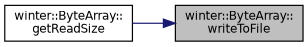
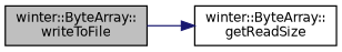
  digraph {
    rankdir=LR
    node [color=black fontname=Helvetica fontsize=10 shape=record style=filled]
    n1 [fillcolor=grey75 fontcolor=black height=0.2 label="winter::ByteArray::\lwriteToFile" width=0.4]
    n2 [fillcolor=white height=0.2 label="winter::ByteArray::\lgetReadSize" width=0.4]
-   n2 -> n1 [color=midnightblue fontname=Helvetica fontsize=10 labelfontname=Helvetica labelfontsize=10 style=solid]
+   n1 -> n2 [color=midnightblue fontname=Helvetica fontsize=10 labelfontname=Helvetica labelfontsize=10 style=solid]
  }
